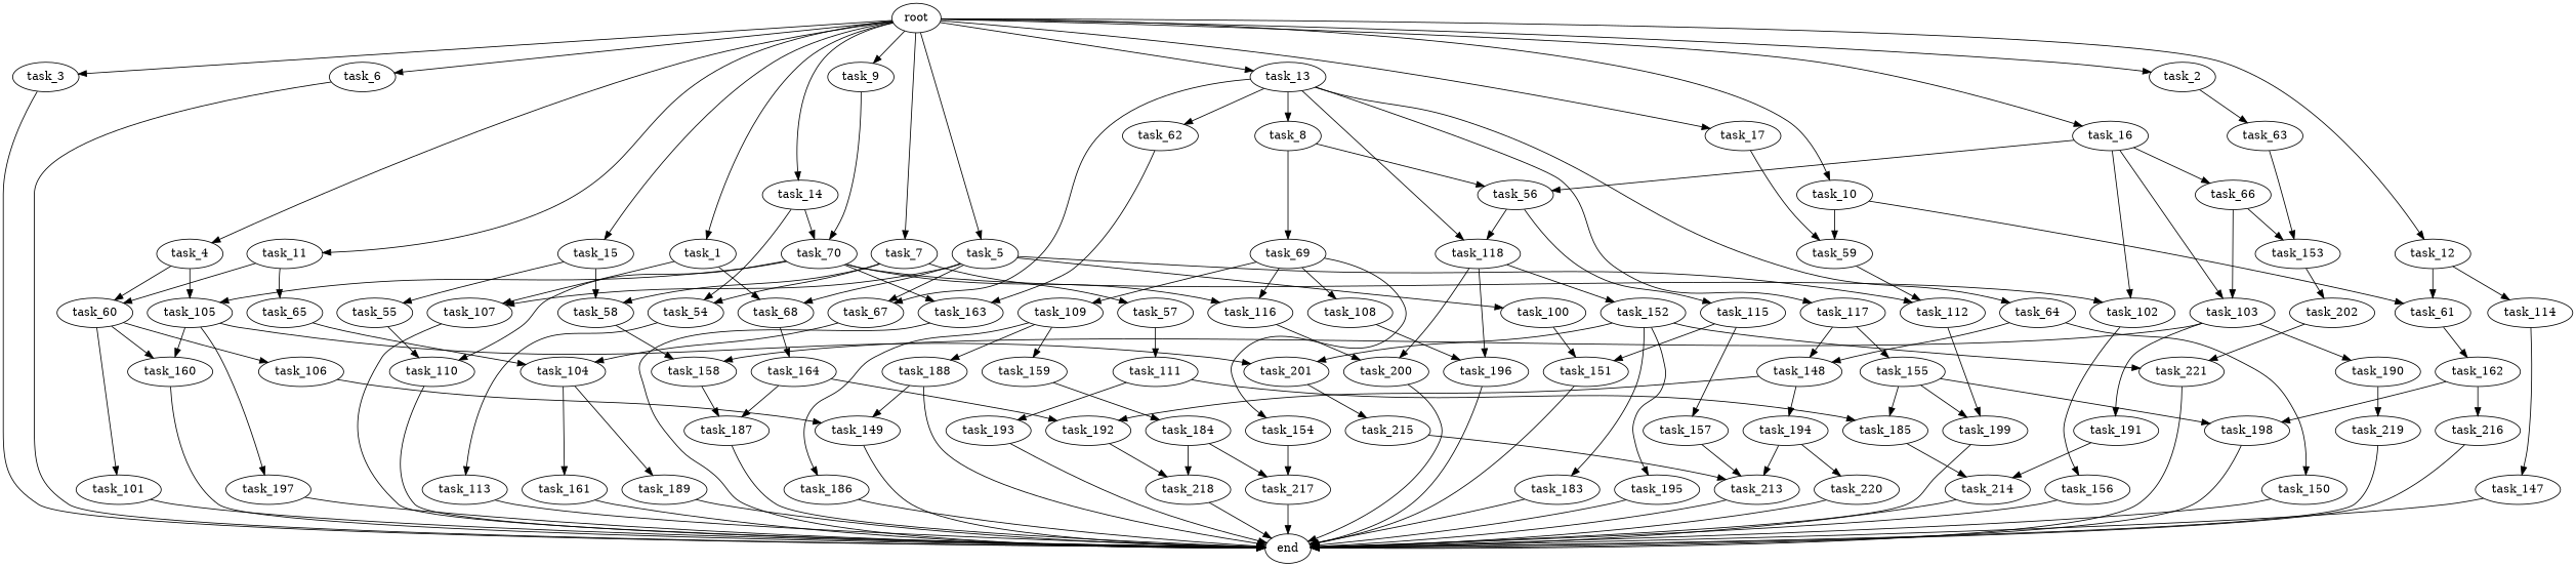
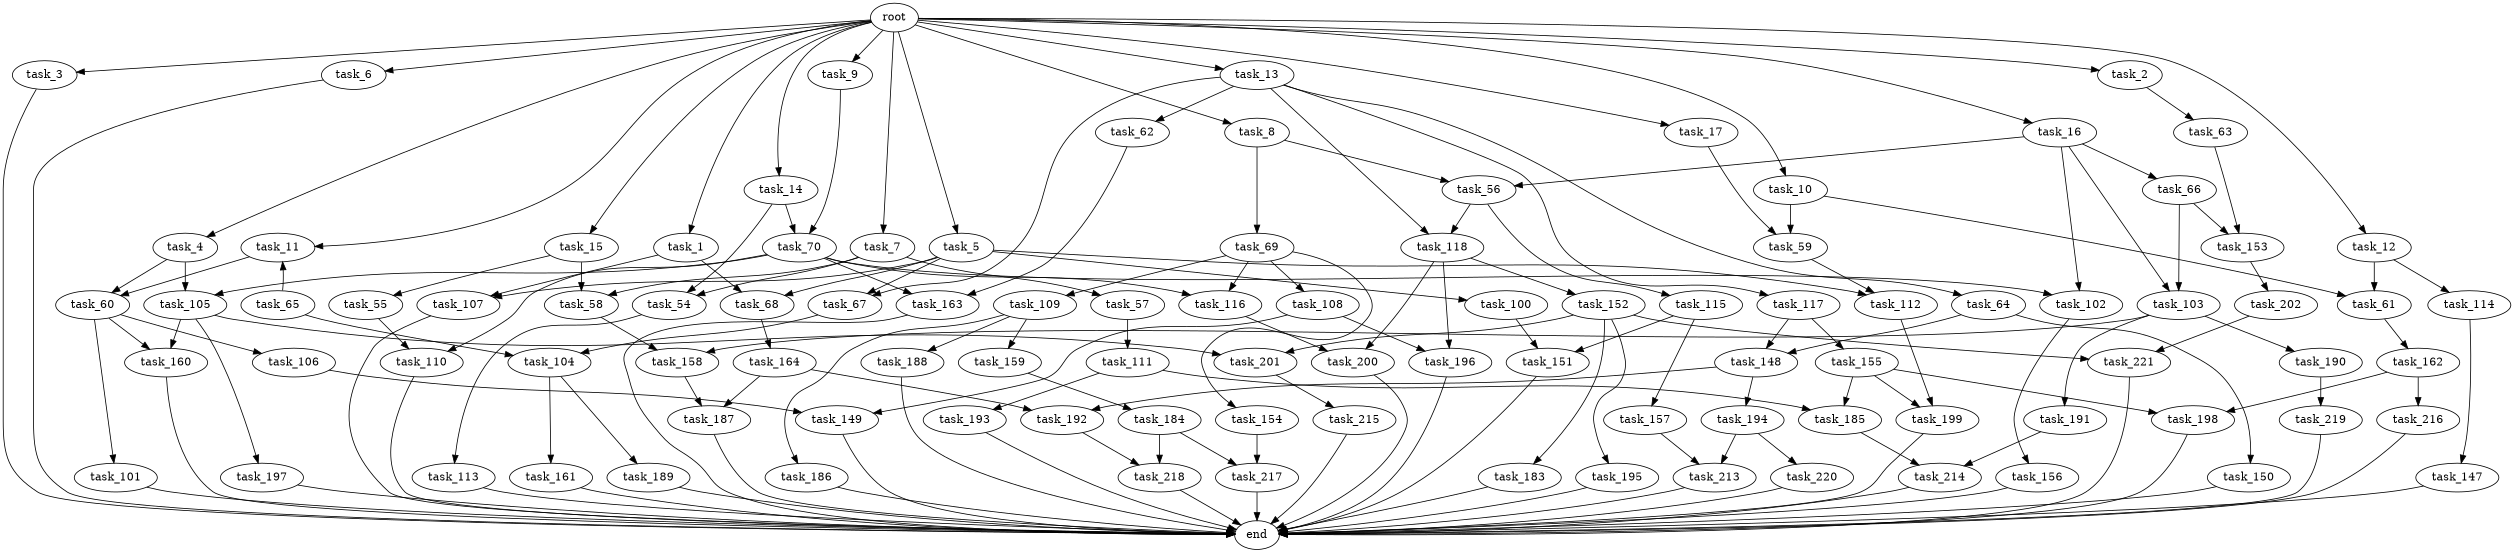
  digraph {
    root
    task_1
    task_2
    task_3
    task_4
    task_5
    task_6
    task_7
    task_8
    task_9
    task_10
    task_11
    task_12
    task_13
    task_14
    task_15
    task_16
    task_17
    task_68
    task_107
    task_63
    end
    task_60
    task_105
    task_67
    task_100
    task_112
    task_54
    task_57
    task_58
    task_56
    task_69
    task_70
    task_59
    task_61
    task_65
    task_114
    task_62
    task_64
    task_117
    task_118
    task_55
    task_66
    task_102
    task_103
    task_164
    task_153
    task_101
    task_106
    task_160
    task_197
    task_201
    task_104
    task_151
    task_199
    task_113
    task_111
    task_158
    task_115
    task_109
    task_108
    task_116
    task_154
    task_110
    task_163
    task_162
    task_147
    task_148
    task_150
    task_159
    task_186
    task_188
    task_155
    task_156
    task_190
    task_191
    task_157
    task_196
    task_200
    task_152
    task_185
    task_193
    task_187
    task_149
    task_198
    task_216
    task_202
    task_192
    task_194
    task_161
    task_189
    task_217
    task_219
    task_214
    task_215
    task_184
    task_213
    task_183
    task_195
    task_221
    task_218
    task_220
    root -> task_1
    root -> task_2
    root -> task_3
    root -> task_4
    root -> task_5
    root -> task_6
    root -> task_7
-   task_13 -> task_8
+   root -> task_8
    root -> task_9
    root -> task_10
    root -> task_11
    root -> task_12
    root -> task_13
    root -> task_14
    root -> task_15
    root -> task_16
    root -> task_17
    task_1 -> task_68
    task_1 -> task_107
    task_2 -> task_63
    task_3 -> end
    task_4 -> task_60
    task_4 -> task_105
    task_5 -> task_68
    task_5 -> task_107
    task_5 -> task_67
    task_5 -> task_100
    task_5 -> task_112
    task_6 -> end
    task_7 -> task_54
    task_7 -> task_57
    task_7 -> task_58
    task_8 -> task_56
    task_8 -> task_69
    task_9 -> task_70
    task_10 -> task_59
    task_10 -> task_61
    task_11 -> task_60
-   task_11 -> task_65
+   task_65 -> task_11
    task_12 -> task_61
    task_12 -> task_114
    task_13 -> task_67
    task_13 -> task_62
    task_13 -> task_64
    task_13 -> task_117
    task_13 -> task_118
    task_14 -> task_54
    task_14 -> task_70
    task_15 -> task_58
    task_15 -> task_55
    task_16 -> task_56
    task_16 -> task_66
    task_16 -> task_102
    task_16 -> task_103
    task_17 -> task_59
    task_68 -> task_164
    task_107 -> end
    task_63 -> task_153
    task_60 -> task_101
    task_60 -> task_106
    task_60 -> task_160
    task_105 -> task_160
    task_105 -> task_197
    task_105 -> task_201
    task_67 -> task_104
    task_100 -> task_151
    task_112 -> task_199
    task_54 -> task_113
    task_57 -> task_111
    task_58 -> task_158
    task_56 -> task_118
    task_56 -> task_115
    task_69 -> task_109
    task_69 -> task_108
    task_69 -> task_116
    task_69 -> task_154
    task_70 -> task_105
    task_70 -> task_102
    task_70 -> task_116
    task_70 -> task_110
    task_70 -> task_163
    task_59 -> task_112
    task_61 -> task_162
    task_65 -> task_104
    task_114 -> task_147
    task_62 -> task_163
    task_64 -> task_148
    task_64 -> task_150
    task_117 -> task_148
    task_117 -> task_155
    task_118 -> task_196
    task_118 -> task_200
    task_118 -> task_152
    task_55 -> task_110
    task_66 -> task_103
    task_66 -> task_153
    task_102 -> task_156
    task_103 -> task_158
    task_103 -> task_190
    task_103 -> task_191
    task_164 -> task_187
    task_164 -> task_192
    task_153 -> task_202
    task_101 -> end
    task_106 -> task_149
    task_160 -> end
    task_197 -> end
    task_201 -> task_215
    task_104 -> task_161
    task_104 -> task_189
    task_151 -> end
    task_199 -> end
    task_113 -> end
    task_111 -> task_185
    task_111 -> task_193
    task_158 -> task_187
    task_115 -> task_151
    task_115 -> task_157
    task_109 -> task_159
    task_109 -> task_186
    task_109 -> task_188
    task_108 -> task_196
-   task_188 -> task_149
+   task_108 -> task_149
    task_116 -> task_200
    task_154 -> task_217
    task_110 -> end
    task_163 -> end
    task_162 -> task_198
    task_162 -> task_216
    task_147 -> end
    task_148 -> task_192
    task_148 -> task_194
    task_150 -> end
    task_159 -> task_184
    task_186 -> end
    task_188 -> end
    task_155 -> task_199
    task_155 -> task_185
    task_155 -> task_198
    task_156 -> end
    task_190 -> task_219
    task_191 -> task_214
    task_157 -> task_213
    task_196 -> end
    task_200 -> end
    task_152 -> task_201
    task_152 -> task_183
    task_152 -> task_195
    task_152 -> task_221
    task_185 -> task_214
    task_193 -> end
    task_187 -> end
    task_149 -> end
    task_198 -> end
    task_216 -> end
    task_202 -> task_221
    task_192 -> task_218
    task_194 -> task_213
    task_194 -> task_220
    task_161 -> end
    task_189 -> end
    task_217 -> end
    task_219 -> end
    task_214 -> end
-   task_215 -> task_213
+   task_215 -> end
    task_184 -> task_217
    task_184 -> task_218
    task_213 -> end
    task_183 -> end
    task_195 -> end
    task_221 -> end
    task_218 -> end
    task_220 -> end
  }
